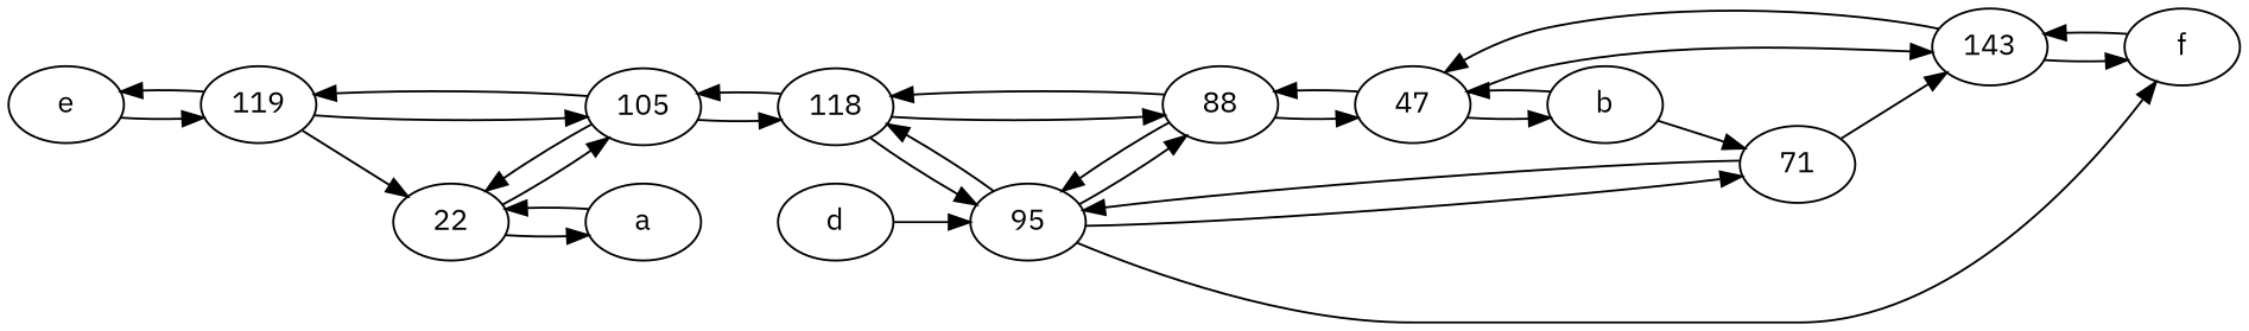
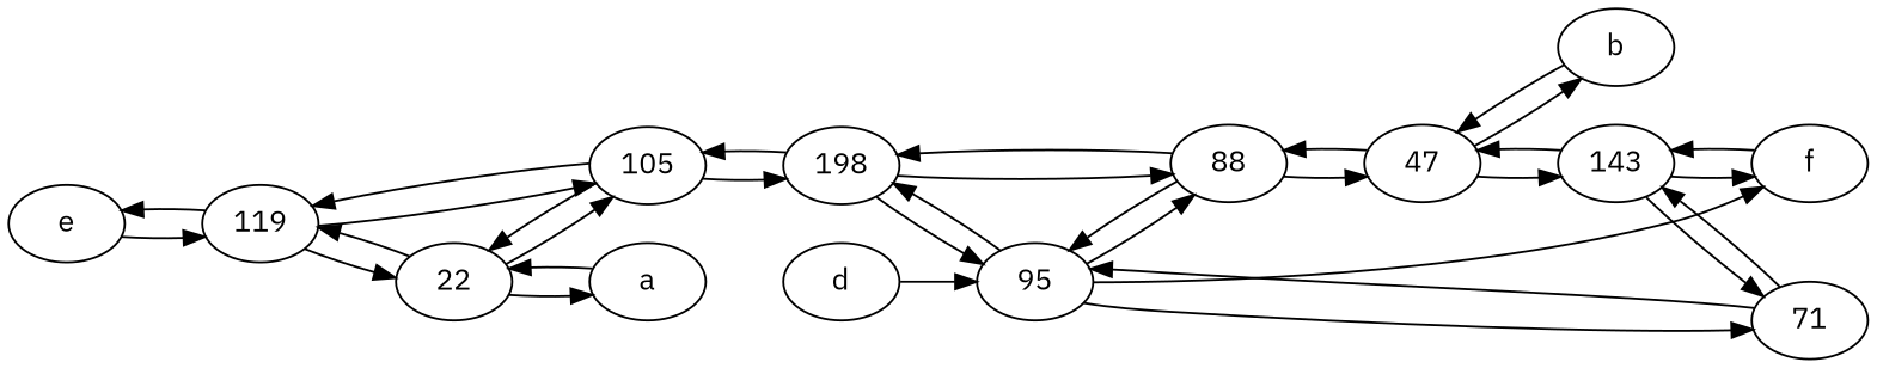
  digraph {
    fontname="IBM Plex Sans"
    rankdir=LR
    node [fontname="IBM Plex Sans"]
    edge [fontname="IBM Plex Sans"]
    e
    119
    105
    22
    b
    47
    143
    88
    71
    f
-   118
+   118 [label=198]
    95
    a
    d
    e -> 119
    119 -> e
    119 -> 105
    119 -> 22
    105 -> 119
    105 -> 22
    105 -> 118
+   22 -> 119
    22 -> 105
    22 -> a
    b -> 47
    47 -> b
    47 -> 143
    47 -> 88
    143 -> 47
-   b -> 71
+   143 -> 71
    143 -> f
    88 -> 47
    88 -> 118
    88 -> 95
    71 -> 143
    71 -> 95
    f -> 143
    118 -> 105
    118 -> 88
    118 -> 95
    95 -> 88
    95 -> 71
    95 -> f
    95 -> 118
    a -> 22
    d -> 95
  }
